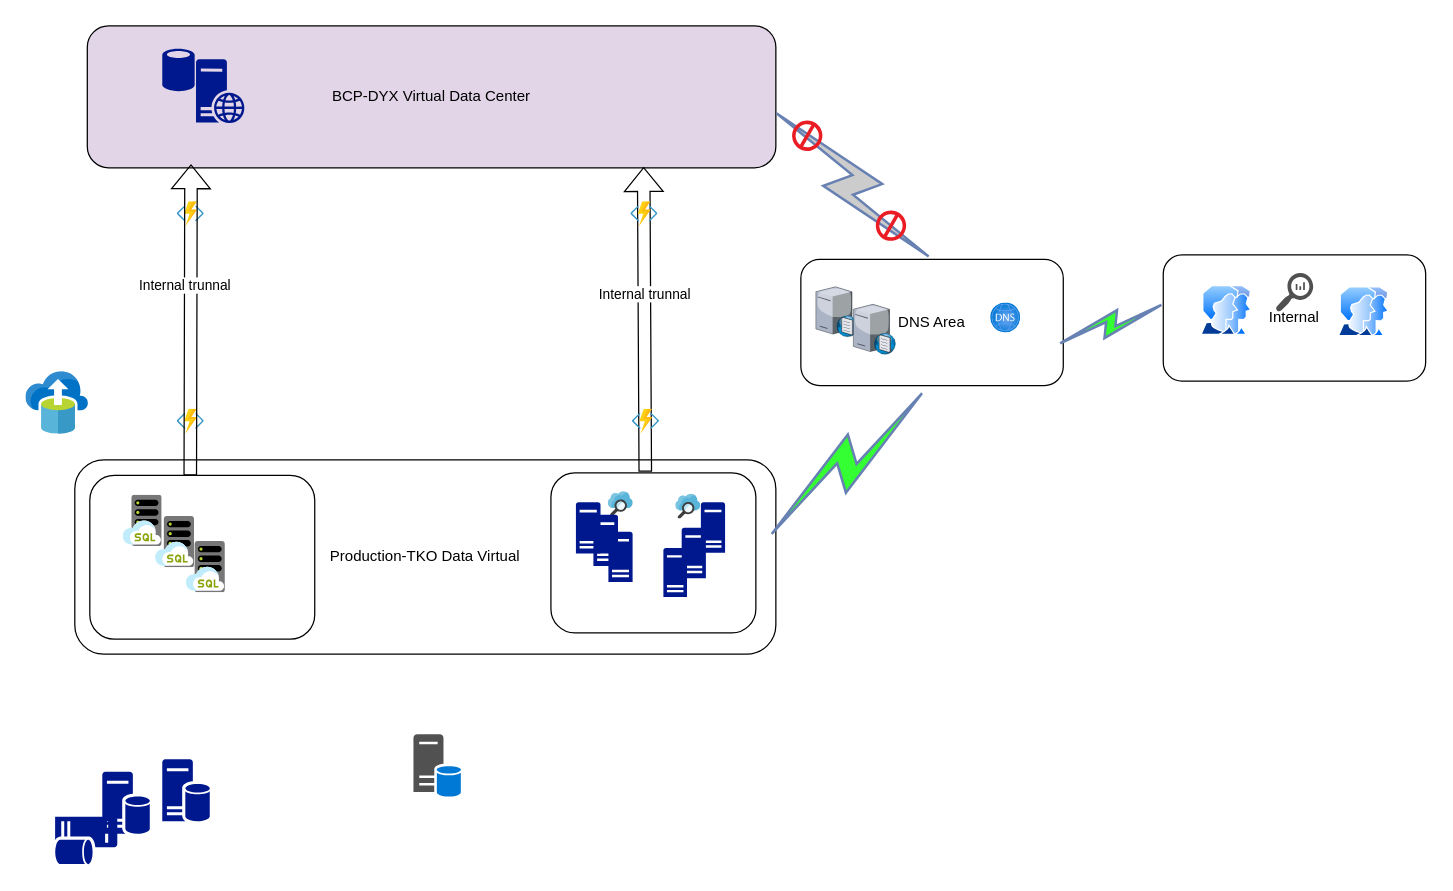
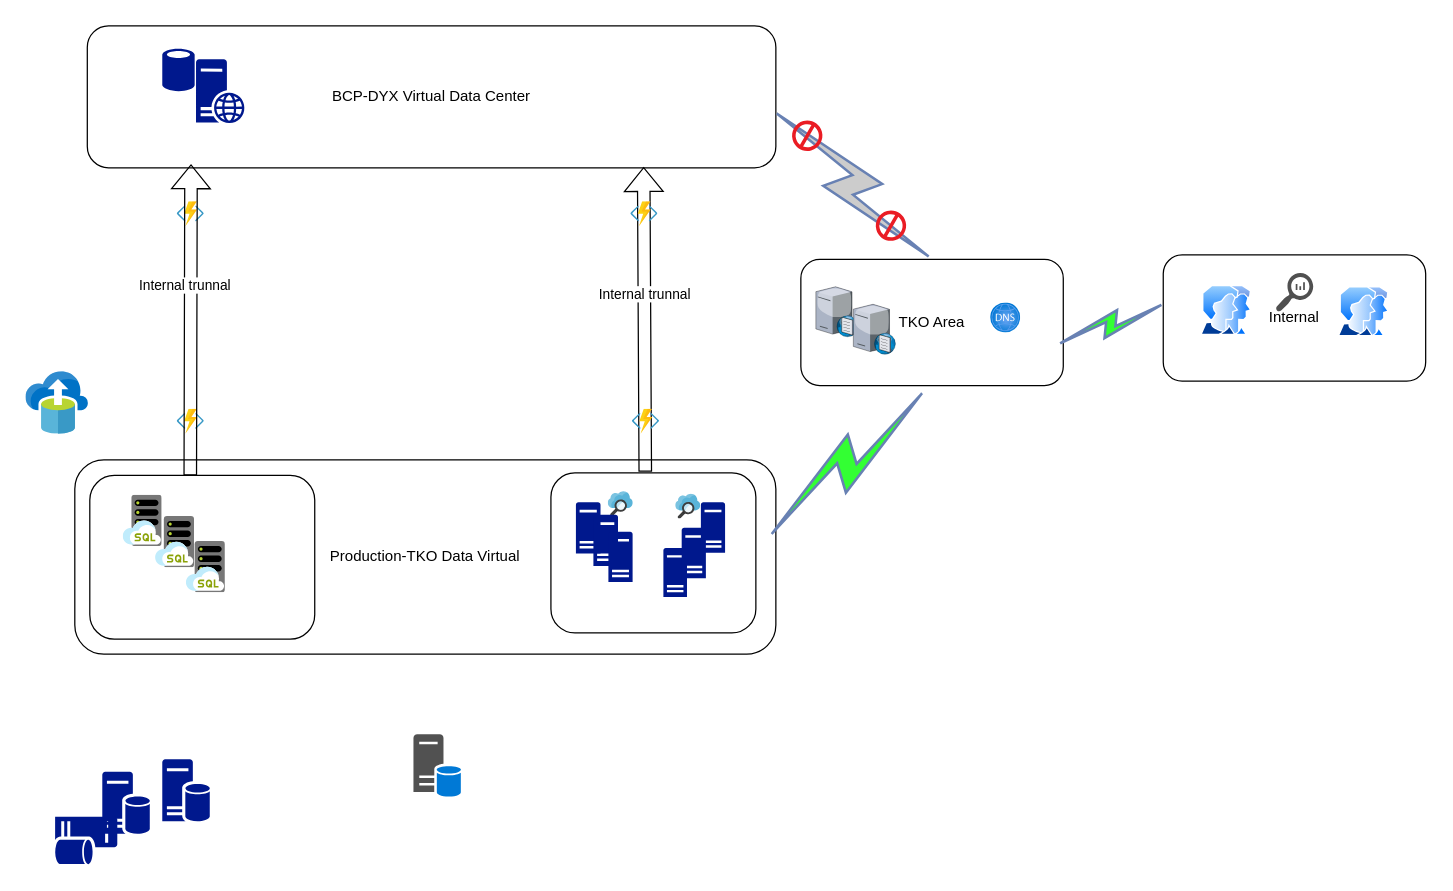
  <mxCell id="0" />
  <mxCell id="1" parent="0" />
  <mxCell id="2" value="Internal" style="rounded=1;whiteSpace=wrap;html=1;" vertex="1" parent="1"><mxGeometry x="930" y="203.5" width="210" height="101" as="geometry" /></mxCell>
- <mxCell id="3" value="BCP-DYX Virtual Data Center" style="rounded=1;whiteSpace=wrap;html=1;fillColor=#e1d5e7;" parent="1" vertex="1"><mxGeometry x="69" y="20.25" width="551" height="113.5" as="geometry" /></mxCell>
+ <mxCell id="3" value="BCP-DYX Virtual Data Center" style="rounded=1;whiteSpace=wrap;html=1;" parent="1" vertex="1"><mxGeometry x="69" y="20.25" width="551" height="113.5" as="geometry" /></mxCell>
  <mxCell id="4" value="Production-TKO Data Virtual" style="rounded=1;whiteSpace=wrap;html=1;" parent="1" vertex="1"><mxGeometry x="59" y="367.5" width="561" height="155.5" as="geometry" /></mxCell>
  <mxCell id="5" value="" style="rounded=1;whiteSpace=wrap;html=1;" parent="1" vertex="1"><mxGeometry x="440" y="378" width="164" height="128" as="geometry" /></mxCell>
  <mxCell id="6" value="" style="rounded=1;whiteSpace=wrap;html=1;" parent="1" vertex="1"><mxGeometry x="71" y="380" width="180" height="131" as="geometry" /></mxCell>
  <mxCell id="7" value="" style="sketch=0;aspect=fixed;pointerEvents=1;shadow=0;dashed=0;html=1;strokeColor=none;labelPosition=center;verticalLabelPosition=bottom;verticalAlign=top;align=center;fillColor=#00188D;shape=mxgraph.mscae.enterprise.web_server" parent="1" vertex="1"><mxGeometry x="156" y="47" width="38.76" height="51" as="geometry" /></mxCell>
  <mxCell id="8" value="" style="sketch=0;aspect=fixed;pointerEvents=1;shadow=0;dashed=0;html=1;strokeColor=none;labelPosition=center;verticalLabelPosition=bottom;verticalAlign=top;align=center;fillColor=#00188D;shape=mxgraph.mscae.enterprise.database_server" parent="1" vertex="1"><mxGeometry x="81" y="617" width="38" height="50" as="geometry" /></mxCell>
  <mxCell id="9" value="" style="sketch=0;aspect=fixed;pointerEvents=1;shadow=0;dashed=0;html=1;strokeColor=none;labelPosition=center;verticalLabelPosition=bottom;verticalAlign=top;align=center;fillColor=#00188D;shape=mxgraph.mscae.enterprise.database_generic" parent="1" vertex="1"><mxGeometry x="129" y="38" width="25.9" height="35" as="geometry" /></mxCell>
  <mxCell id="10" value="" style="sketch=0;aspect=fixed;pointerEvents=1;shadow=0;dashed=0;html=1;strokeColor=none;labelPosition=center;verticalLabelPosition=bottom;verticalAlign=top;align=center;fillColor=#00188D;shape=mxgraph.mscae.enterprise.database_server;direction=south;" parent="1" vertex="1"><mxGeometry x="43" y="653" width="50" height="38" as="geometry" /></mxCell>
  <mxCell id="11" value="" style="sketch=0;aspect=fixed;html=1;points=[];align=center;image;fontSize=12;image=img/lib/mscae/Search.svg;" parent="1" vertex="1"><mxGeometry x="486" y="393" width="20" height="20" as="geometry" /></mxCell>
  <mxCell id="12" value="" style="sketch=0;aspect=fixed;pointerEvents=1;shadow=0;dashed=0;html=1;strokeColor=none;labelPosition=center;verticalLabelPosition=bottom;verticalAlign=top;align=center;fillColor=#00188D;shape=mxgraph.mscae.enterprise.server_generic" parent="1" vertex="1"><mxGeometry x="460" y="401.5" width="19.68" height="41" as="geometry" /></mxCell>
  <mxCell id="13" value="" style="sketch=0;aspect=fixed;pointerEvents=1;shadow=0;dashed=0;html=1;strokeColor=none;labelPosition=center;verticalLabelPosition=bottom;verticalAlign=top;align=center;fillColor=#00188D;shape=mxgraph.mscae.enterprise.database_server" parent="1" vertex="1"><mxGeometry x="129" y="607" width="38" height="50" as="geometry" /></mxCell>
  <mxCell id="14" value="" style="sketch=0;aspect=fixed;html=1;points=[];align=center;image;fontSize=12;image=img/lib/mscae/SQL_Managed_Instances.svg;" parent="1" vertex="1"><mxGeometry x="123.74" y="413" width="31.16" height="41" as="geometry" /></mxCell>
  <mxCell id="15" value="" style="sketch=0;pointerEvents=1;shadow=0;dashed=0;html=1;strokeColor=none;labelPosition=center;verticalLabelPosition=bottom;verticalAlign=top;align=center;fillColor=#515151;shape=mxgraph.mscae.system_center.primary_site" parent="1" vertex="1"><mxGeometry x="330" y="587" width="38" height="50" as="geometry" /></mxCell>
  <mxCell id="16" value="" style="sketch=0;aspect=fixed;html=1;points=[];align=center;image;fontSize=12;image=img/lib/mscae/Azure_Database_Migration_Services.svg;" parent="1" vertex="1"><mxGeometry x="20" y="297" width="50" height="50" as="geometry" /></mxCell>
  <mxCell id="17" value="" style="sketch=0;aspect=fixed;html=1;points=[];align=center;image;fontSize=12;image=img/lib/mscae/Functions.svg;" parent="1" vertex="1"><mxGeometry x="141" y="327" width="21.74" height="20" as="geometry" /></mxCell>
  <mxCell id="18" value="" style="sketch=0;aspect=fixed;html=1;points=[];align=center;image;fontSize=12;image=img/lib/mscae/Functions.svg;" parent="1" vertex="1"><mxGeometry x="141" y="161" width="21.74" height="20" as="geometry" /></mxCell>
  <mxCell id="19" value="" style="shape=flexArrow;endArrow=classic;html=1;rounded=0;exitX=0.62;exitY=0.125;exitDx=0;exitDy=0;exitPerimeter=0;" edge="1" parent="1"><mxGeometry width="50" height="50" relative="1" as="geometry"><mxPoint x="151.4" y="380" as="sourcePoint" /><mxPoint x="152" y="131" as="targetPoint" /></mxGeometry></mxCell>
  <mxCell id="20" value="Internal trunnal" style="edgeLabel;html=1;align=center;verticalAlign=middle;resizable=0;points=[];" vertex="1" connectable="0" parent="19"><mxGeometry x="0.224" y="5" relative="1" as="geometry"><mxPoint as="offset" /></mxGeometry></mxCell>
  <mxCell id="21" value="" style="aspect=fixed;perimeter=ellipsePerimeter;html=1;align=center;shadow=0;dashed=0;spacingTop=3;image;image=img/lib/active_directory/user_accounts.svg;" vertex="1" parent="1"><mxGeometry x="960" y="228" width="41.24" height="40" as="geometry" /></mxCell>
  <mxCell id="22" value="" style="shape=flexArrow;endArrow=classic;html=1;rounded=0;exitX=0.62;exitY=0.125;exitDx=0;exitDy=0;exitPerimeter=0;entryX=0.808;entryY=0.995;entryDx=0;entryDy=0;entryPerimeter=0;" edge="1" parent="1" target="3"><mxGeometry width="50" height="50" relative="1" as="geometry"><mxPoint x="515.5" y="377" as="sourcePoint" /><mxPoint x="515" y="144" as="targetPoint" /></mxGeometry></mxCell>
  <mxCell id="23" value="Internal trunnal" style="edgeLabel;html=1;align=center;verticalAlign=middle;resizable=0;points=[];" vertex="1" connectable="0" parent="22"><mxGeometry x="0.169" relative="1" as="geometry"><mxPoint as="offset" /></mxGeometry></mxCell>
  <mxCell id="24" value="" style="sketch=0;aspect=fixed;html=1;points=[];align=center;image;fontSize=12;image=img/lib/mscae/Functions.svg;" vertex="1" parent="1"><mxGeometry x="504" y="161" width="21.74" height="20" as="geometry" /></mxCell>
  <mxCell id="25" value="" style="sketch=0;aspect=fixed;html=1;points=[];align=center;image;fontSize=12;image=img/lib/mscae/Functions.svg;" vertex="1" parent="1"><mxGeometry x="505.26" y="327" width="21.74" height="20" as="geometry" /></mxCell>
- <mxCell id="26" value="DNS Area" style="rounded=1;whiteSpace=wrap;html=1;" vertex="1" parent="1"><mxGeometry x="640" y="207" width="210" height="101" as="geometry" /></mxCell>
+ <mxCell id="26" value="TKO Area" style="rounded=1;whiteSpace=wrap;html=1;" vertex="1" parent="1"><mxGeometry x="640" y="207" width="210" height="101" as="geometry" /></mxCell>
  <mxCell id="27" value="" style="verticalLabelPosition=bottom;sketch=0;aspect=fixed;html=1;verticalAlign=top;strokeColor=none;align=center;outlineConnect=0;shape=mxgraph.citrix.dns_server;" vertex="1" parent="1"><mxGeometry x="652" y="228" width="33.91" height="41" as="geometry" /></mxCell>
  <mxCell id="28" value="" style="aspect=fixed;html=1;points=[];align=center;image;fontSize=12;image=img/lib/azure2/networking/DNS_Zones.svg;" vertex="1" parent="1"><mxGeometry x="792" y="242" width="24" height="24" as="geometry" /></mxCell>
  <mxCell id="29" value="" style="sketch=0;aspect=fixed;html=1;points=[];align=center;image;fontSize=12;image=img/lib/mscae/SQL_Managed_Instances.svg;" vertex="1" parent="1"><mxGeometry x="97.84" y="396" width="31.16" height="41" as="geometry" /></mxCell>
  <mxCell id="30" value="" style="sketch=0;aspect=fixed;html=1;points=[];align=center;image;fontSize=12;image=img/lib/mscae/SQL_Managed_Instances.svg;" vertex="1" parent="1"><mxGeometry x="148.42" y="433" width="31.16" height="41" as="geometry" /></mxCell>
  <mxCell id="31" value="" style="sketch=0;aspect=fixed;pointerEvents=1;shadow=0;dashed=0;html=1;strokeColor=none;labelPosition=center;verticalLabelPosition=bottom;verticalAlign=top;align=center;fillColor=#00188D;shape=mxgraph.mscae.enterprise.server_generic" vertex="1" parent="1"><mxGeometry x="474" y="411.5" width="19.68" height="41" as="geometry" /></mxCell>
  <mxCell id="32" value="" style="sketch=0;aspect=fixed;pointerEvents=1;shadow=0;dashed=0;html=1;strokeColor=none;labelPosition=center;verticalLabelPosition=bottom;verticalAlign=top;align=center;fillColor=#00188D;shape=mxgraph.mscae.enterprise.server_generic" vertex="1" parent="1"><mxGeometry x="486" y="425" width="19.36" height="40.33" as="geometry" /></mxCell>
  <mxCell id="33" value="" style="sketch=0;aspect=fixed;pointerEvents=1;shadow=0;dashed=0;html=1;strokeColor=none;labelPosition=center;verticalLabelPosition=bottom;verticalAlign=top;align=center;fillColor=#00188D;shape=mxgraph.mscae.enterprise.server_generic" vertex="1" parent="1"><mxGeometry x="530" y="438" width="18.88" height="39.33" as="geometry" /></mxCell>
  <mxCell id="34" value="" style="sketch=0;aspect=fixed;pointerEvents=1;shadow=0;dashed=0;html=1;strokeColor=none;labelPosition=center;verticalLabelPosition=bottom;verticalAlign=top;align=center;fillColor=#00188D;shape=mxgraph.mscae.enterprise.server_generic" vertex="1" parent="1"><mxGeometry x="544.64" y="421.83" width="19.36" height="40.33" as="geometry" /></mxCell>
  <mxCell id="35" value="" style="sketch=0;aspect=fixed;pointerEvents=1;shadow=0;dashed=0;html=1;strokeColor=none;labelPosition=center;verticalLabelPosition=bottom;verticalAlign=top;align=center;fillColor=#00188D;shape=mxgraph.mscae.enterprise.server_generic" vertex="1" parent="1"><mxGeometry x="560" y="401.5" width="19.36" height="40.33" as="geometry" /></mxCell>
  <mxCell id="36" value="" style="sketch=0;aspect=fixed;html=1;points=[];align=center;image;fontSize=12;image=img/lib/mscae/Search.svg;" vertex="1" parent="1"><mxGeometry x="540" y="395" width="20" height="20" as="geometry" /></mxCell>
  <mxCell id="37" value="" style="verticalLabelPosition=bottom;sketch=0;aspect=fixed;html=1;verticalAlign=top;strokeColor=none;align=center;outlineConnect=0;shape=mxgraph.citrix.dns_server;" vertex="1" parent="1"><mxGeometry x="682" y="242" width="33.91" height="41" as="geometry" /></mxCell>
  <mxCell id="38" value="" style="aspect=fixed;perimeter=ellipsePerimeter;html=1;align=center;shadow=0;dashed=0;spacingTop=3;image;image=img/lib/active_directory/user_accounts.svg;" vertex="1" parent="1"><mxGeometry x="1070" y="229" width="41.24" height="40" as="geometry" /></mxCell>
  <mxCell id="39" value="" style="html=1;outlineConnect=0;fillColor=#CCCCCC;strokeColor=#6881B3;gradientColor=none;gradientDirection=north;strokeWidth=2;shape=mxgraph.networks.comm_link_edge;html=1;rounded=0;entryX=0.5;entryY=0;entryDx=0;entryDy=0;" edge="1" parent="1"><mxGeometry width="100" height="100" relative="1" as="geometry"><mxPoint x="614" y="84" as="sourcePoint" /><mxPoint x="749" y="211" as="targetPoint" /><Array as="points"><mxPoint x="744" y="94" /></Array></mxGeometry></mxCell>
  <mxCell id="40" value="" style="html=1;outlineConnect=0;fillColor=#33FF33;strokeColor=#6881B3;gradientColor=none;gradientDirection=north;strokeWidth=2;shape=mxgraph.networks.comm_link_edge;html=1;rounded=0;" edge="1" parent="1" target="26"><mxGeometry width="100" height="100" relative="1" as="geometry"><mxPoint x="610" y="433" as="sourcePoint" /><mxPoint x="745" y="560" as="targetPoint" /><Array as="points"><mxPoint x="740" y="443" /></Array></mxGeometry></mxCell>
  <mxCell id="41" value="" style="sketch=0;aspect=fixed;pointerEvents=1;shadow=0;dashed=0;html=1;strokeColor=none;labelPosition=center;verticalLabelPosition=bottom;verticalAlign=top;align=center;shape=mxgraph.mscae.enterprise.not_allowed;fillColor=#EA1C24;rotation=75;" parent="1" vertex="1"><mxGeometry x="633" y="96" width="24.25" height="24.25" as="geometry" /></mxCell>
  <mxCell id="42" value="" style="sketch=0;aspect=fixed;pointerEvents=1;shadow=0;dashed=0;html=1;strokeColor=none;labelPosition=center;verticalLabelPosition=bottom;verticalAlign=top;align=center;shape=mxgraph.mscae.enterprise.not_allowed;fillColor=#EA1C24;rotation=75;" vertex="1" parent="1"><mxGeometry x="700" y="168" width="24.25" height="24.25" as="geometry" /></mxCell>
  <mxCell id="43" value="" style="html=1;outlineConnect=0;fillColor=#33FF33;strokeColor=#6881B3;gradientColor=none;gradientDirection=north;strokeWidth=2;shape=mxgraph.networks.comm_link_edge;html=1;rounded=0;entryX=0;entryY=0.25;entryDx=0;entryDy=0;" edge="1" parent="1"><mxGeometry width="100" height="100" relative="1" as="geometry"><mxPoint x="843" y="276" as="sourcePoint" /><mxPoint x="933" y="241.75" as="targetPoint" /><Array as="points"><mxPoint x="1000" y="288" /></Array></mxGeometry></mxCell>
  <mxCell id="44" value="" style="sketch=0;pointerEvents=1;shadow=0;dashed=0;html=1;strokeColor=none;labelPosition=center;verticalLabelPosition=bottom;verticalAlign=top;align=center;fillColor=#505050;shape=mxgraph.mscae.oms.log_search" parent="1" vertex="1"><mxGeometry x="1020" y="218" width="30" height="31" as="geometry" /></mxCell>
